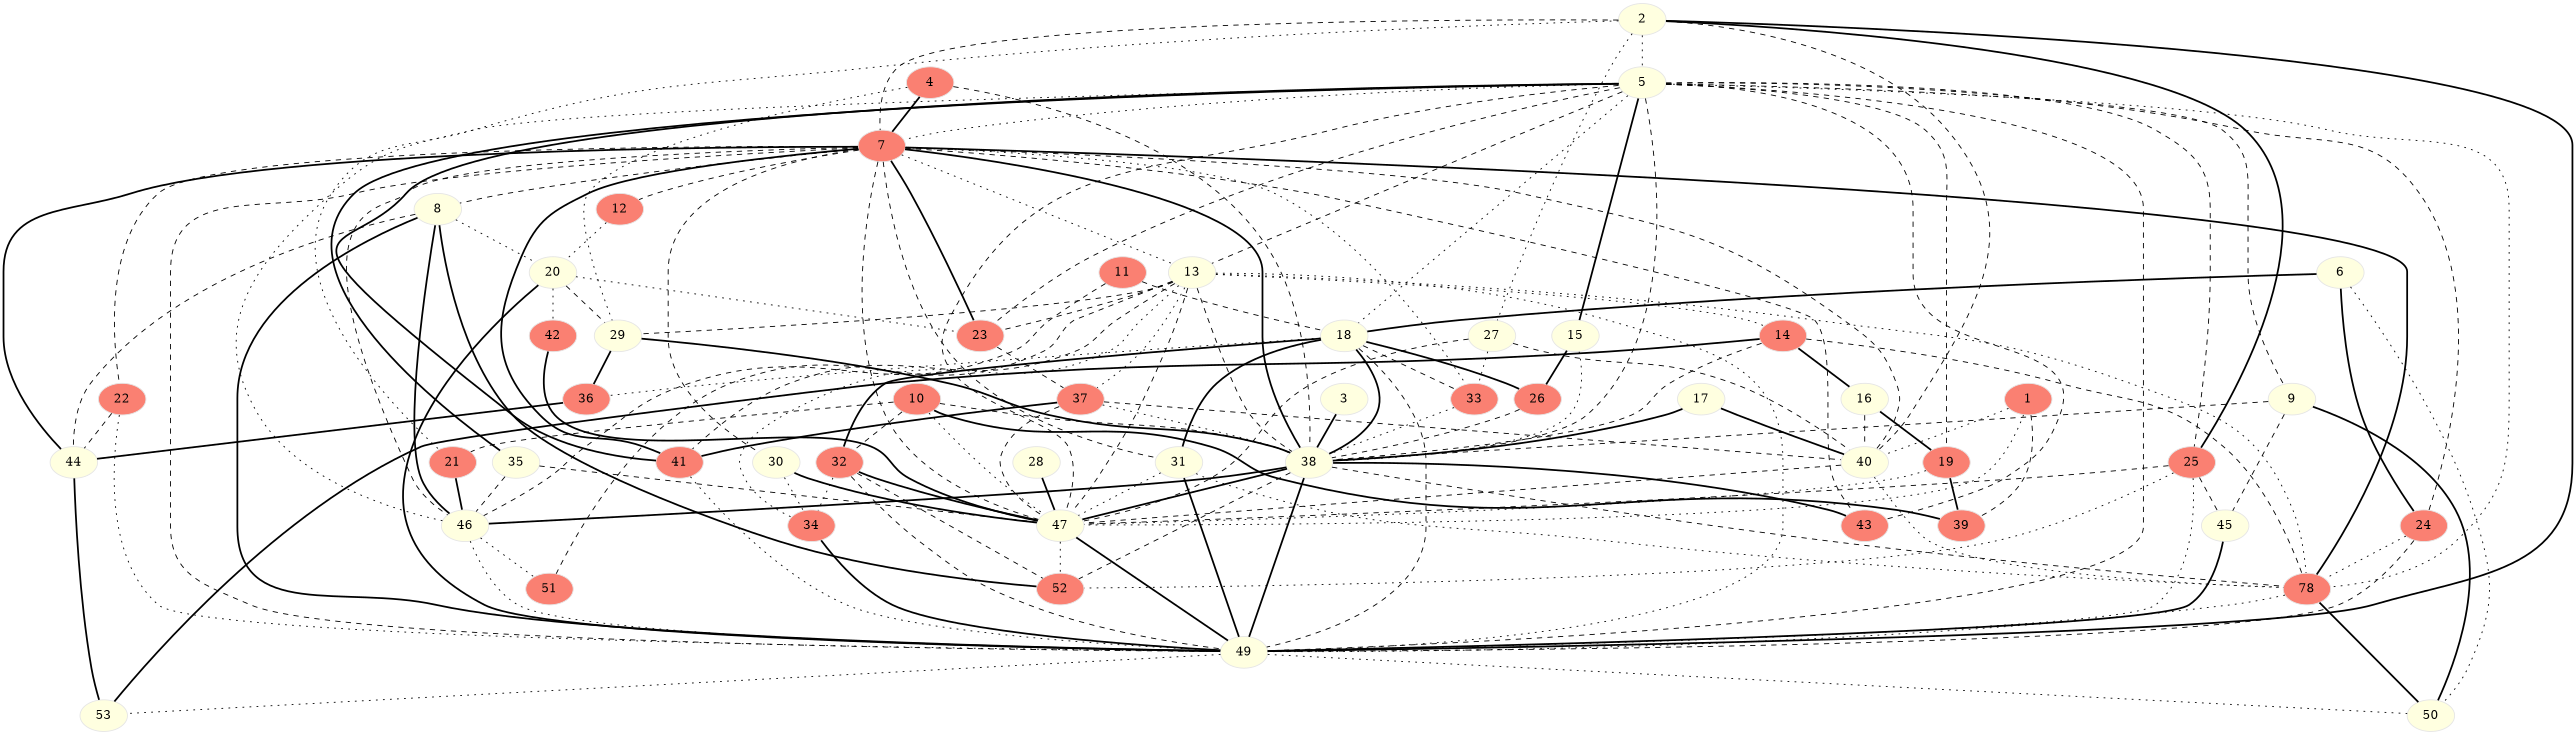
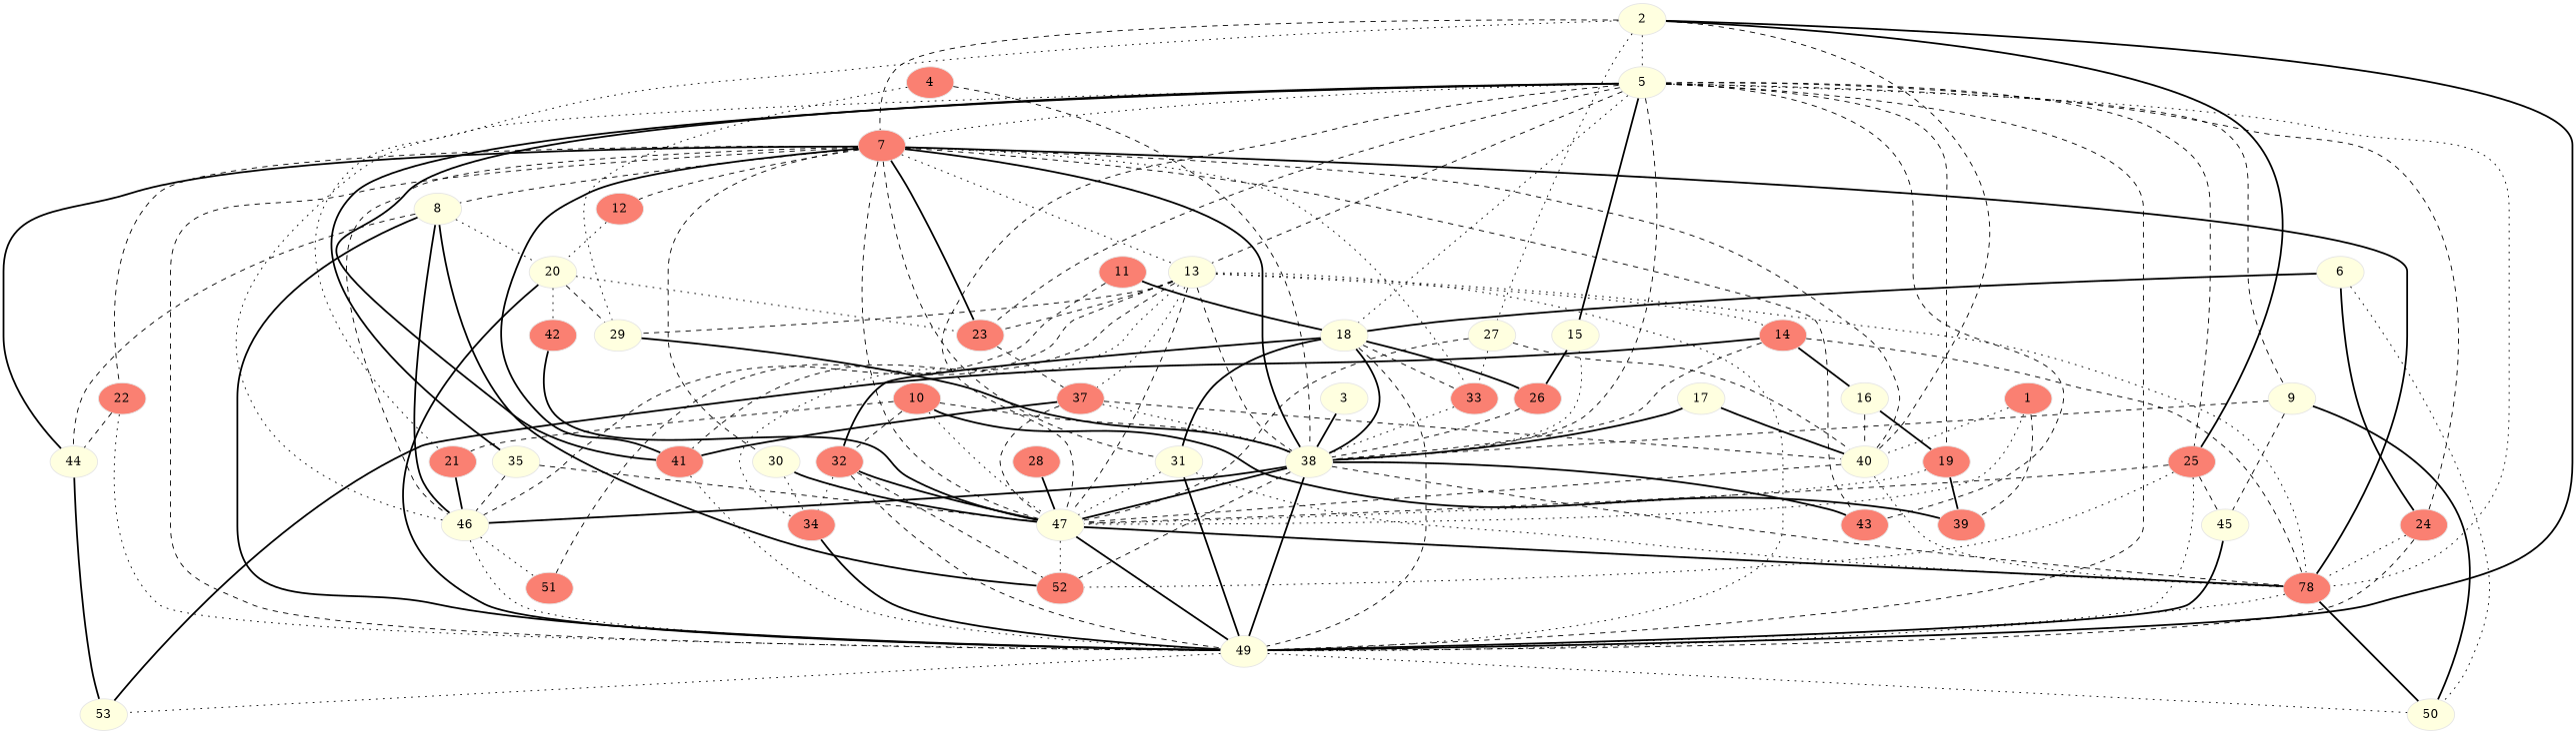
  graph {
    node [color=gray90 fillcolor=lightyellow style=filled]
    edge [style=dashed weight=1.0]
    1 [fillcolor=salmon]
    39 [fillcolor=salmon]
    40
    47
    n5 [fillcolor=salmon label=78]
    49
    52 [fillcolor=salmon]
    2
    5
    7 [fillcolor=salmon]
    21 [fillcolor=salmon]
    25 [fillcolor=salmon]
    27
    38
    9
    13
    15
    18
    19 [fillcolor=salmon]
    23 [fillcolor=salmon]
    24 [fillcolor=salmon]
    35
    41 [fillcolor=salmon]
    43 [fillcolor=salmon]
    46
    8
    12 [fillcolor=salmon]
    22 [fillcolor=salmon]
    30
    31
    33 [fillcolor=salmon]
    44
    45
    50
    53
    3
    4 [fillcolor=salmon]
    29
-   36 [fillcolor=salmon]
    14 [fillcolor=salmon]
    34 [fillcolor=salmon]
    37 [fillcolor=salmon]
    51 [fillcolor=salmon]
    26 [fillcolor=salmon]
    32 [fillcolor=salmon]
    6
    20
    42 [fillcolor=salmon]
    10 [fillcolor=salmon]
    11 [fillcolor=salmon]
    16
    17
-   28
+   28 [fillcolor=salmon]
    1 -- 39
    1 -- 40 [style=dotted]
    1 -- 47 [style=dotted]
    40 -- 47
    40 -- n5 [style=dotted]
+   47 -- n5 [style=bold]
    47 -- 49 [style=bold weight=2.0]
    47 -- 52 [style=dotted]
    n5 -- 49 [style=dotted weight=3.0]
    n5 -- 50 [style=bold]
    49 -- 50 [style=dotted]
    49 -- 53 [style=dotted]
    2 -- 40
    2 -- 49 [style=bold]
    2 -- 5 [style=dotted]
    2 -- 7
    2 -- 21 [style=dotted]
    2 -- 25 [style=bold]
    2 -- 27 [style=dotted]
    5 -- 47 [weight=2.0]
    5 -- n5 [style=dotted weight=2.0]
    5 -- 49 [weight=3.0]
    5 -- 7 [style=dotted weight=3.0]
    5 -- 25
    5 -- 38 [weight=2.0]
    5 -- 9 [weight=2.0]
    5 -- 13
    5 -- 15 [style=bold weight=2.0]
    5 -- 18 [style=dotted weight=2.0]
    5 -- 19 [weight=2.0]
    5 -- 23
    5 -- 24
    5 -- 35 [style=bold]
    5 -- 41 [style=bold]
    5 -- 43 [weight=2.0]
    5 -- 46 [style=dotted]
    7 -- 40
    7 -- 47 [weight=4.0]
    7 -- n5 [style=bold weight=4.0]
    7 -- 49 [weight=7.0]
    7 -- 38 [style=bold weight=3.0]
    7 -- 13 [style=dotted weight=4.0]
    7 -- 23 [style=bold]
    7 -- 41 [style=bold]
    7 -- 43
    7 -- 46 [weight=2.0]
    7 -- 8
    7 -- 12 [weight=2.0]
    7 -- 22
    7 -- 30
    7 -- 31
    7 -- 33 [style=dotted]
    7 -- 44 [style=bold]
    21 -- 46 [style=bold]
    25 -- 47
    25 -- 49 [style=dotted]
    25 -- 52 [style=dotted]
    25 -- 45
    27 -- 40
    27 -- 47
    27 -- 33 [style=dotted]
    38 -- 47 [style=bold]
    38 -- n5
    38 -- 49 [style=bold weight=3.0]
    38 -- 52
    38 -- 43 [style=bold]
    38 -- 46 [style=bold]
    9 -- 38
    9 -- 45
    9 -- 50 [style=bold]
    13 -- 47
    13 -- n5 [style=dotted]
    13 -- 49 [style=dotted weight=3.0]
    13 -- 38 [weight=3.0]
    13 -- 23
    13 -- 41
    13 -- 29
    13 -- 14 [style=dotted]
    13 -- 34 [style=dotted]
    13 -- 37 [style=dotted]
    13 -- 51
    15 -- 38 [style=dotted weight=2.0]
    15 -- 26 [style=bold]
    18 -- 49
    18 -- 38 [style=bold]
    18 -- 31 [style=bold]
    18 -- 33
-   18 -- 36 [style=dotted weight=2.0]
    18 -- 26 [style=bold]
    18 -- 32 [style=bold]
    19 -- 39 [style=bold]
    19 -- 47 [style=dotted]
    23 -- 37
    24 -- n5 [style=dotted]
    24 -- 49
    35 -- 47
    35 -- 46
    41 -- 49 [style=dotted]
    46 -- 49 [style=dotted]
    46 -- 51 [style=dotted]
    8 -- 49 [style=bold]
    8 -- 52 [style=bold]
    8 -- 46 [style=bold]
    8 -- 44
    8 -- 20 [style=dotted]
    12 -- 20 [style=dotted]
    22 -- 49 [style=dotted]
    22 -- 44
    30 -- 47 [style=bold weight=3.0]
    30 -- 34 [style=dotted]
    31 -- 47 [style=dotted]
    31 -- n5 [style=dotted]
    31 -- 49 [style=bold]
    33 -- 38 [style=dotted]
    44 -- 53 [style=bold]
    45 -- 49 [style=bold]
    3 -- 38 [style=bold]
-   4 -- 7 [style=bold]
    4 -- 38
    4 -- 29 [style=dotted]
    29 -- 38 [style=bold weight=2.0]
-   29 -- 36 [style=bold]
-   36 -- 44 [style=bold]
    14 -- n5
    14 -- 38
    14 -- 53 [style=bold]
    14 -- 16 [style=bold]
    34 -- 49 [style=bold]
    37 -- 40
    37 -- 47
    37 -- 38 [style=dotted]
    37 -- 41 [style=bold]
    26 -- 38
    32 -- 47 [style=bold]
    32 -- 49
    32 -- 52
    32 -- 34 [style=dotted]
    6 -- 18 [style=bold]
    6 -- 24 [style=bold]
    6 -- 50 [style=dotted]
    20 -- 49 [style=bold]
    20 -- 23 [style=dotted]
    20 -- 29
    20 -- 42 [style=dotted]
    42 -- 47 [style=bold]
    10 -- 39 [style=bold]
    10 -- 47 [style=dotted]
    10 -- 21
    10 -- 38
    10 -- 32
-   11 -- 18
+   11 -- 18 [style=bold]
    11 -- 46
    16 -- 40
    16 -- 19 [style=bold]
    17 -- 40 [style=bold]
    17 -- 38 [style=bold]
    28 -- 47 [style=bold]
  }
